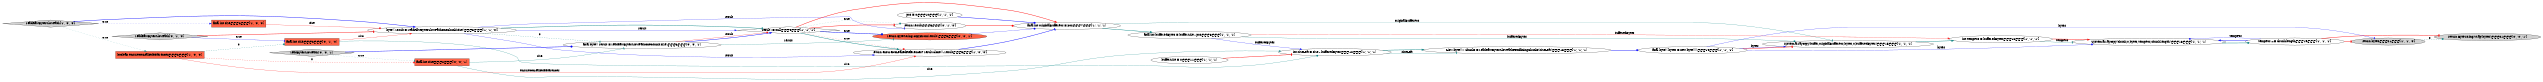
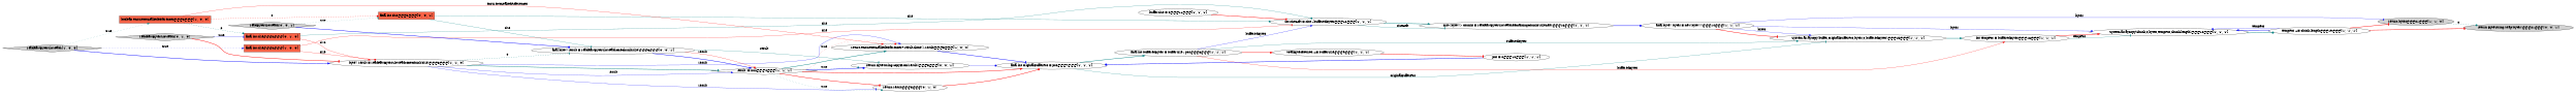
  digraph {
    rankdir=LR
    node [fillcolor=white shape=ellipse style=filled]
    edge [arrowhead=dot color=teal style=bold]
    n1 [fillcolor=tomato label="final int size@@@2@@@['0', '1', '0']" shape=box]
    n2 [label="byte(( result = readRawBytesSlowPathOneChunk(size)@@@3@@@['1', '1', '0']"]
    n3 [label="int sizeLeft = size - bufferedBytes@@@12@@@['1', '1', '1']"]
    n4 [label="return ensureNoLeakedReferences? result.clone(): result@@@5@@@['1', '0', '0']"]
    n5 [label="result != null@@@4@@@['1', '1', '1']" shape=diamond]
    n6 [label="return result@@@5@@@['0', '1', '0']"]
    n7 [label="final byte(( result = readRawBytesSlowPathOneChunk(size)@@@3@@@['0', '0', '1']"]
    n8 [label="List<byte((> chunks = readRawBytesSlowPathRemainingChunks(sizeLeft)@@@13@@@['1', '1', '1']"]
    n9 [label="int tempPos = bufferedBytes@@@16@@@['1', '1', '1']"]
    n10 [label="System.arraycopy(chunk,0,bytes,tempPos,chunk.length)@@@18@@@['1', '1', '1']"]
    n11 [label="tempPos += chunk.length@@@19@@@['1', '1', '1']"]
    n12 [fillcolor=lightgray label="readRawBytesSlowPath['0', '1', '0']" shape=diamond]
    n13 [label="final byte(( bytes = new byte((((@@@14@@@['1', '1', '1']"]
    n14 [fillcolor=lightgray label="return bytes@@@21@@@['1', '1', '0']"]
    n15 [label="System.arraycopy(buffer,originalBufferPos,bytes,0,bufferedBytes)@@@15@@@['1', '1', '1']"]
    n16 [label="final int originalBufferPos = pos@@@7@@@['1', '1', '1']"]
    n17 [label="final int bufferedBytes = bufferSize - pos@@@8@@@['1', '1', '1']"]
    n18 [fillcolor=lightgray label="return ByteString.wrap(bytes)@@@21@@@['0', '0', '1']"]
    n19 [label="bufferSize = 0@@@11@@@['1', '1', '1']"]
-   n20 [fillcolor=tomato label="return ByteString.copyFrom(result)@@@5@@@['0', '0', '1']"]
+   n20 [label="return ByteString.copyFrom(result)@@@5@@@['0', '0', '1']"]
    n21 [label="pos = 0@@@10@@@['1', '1', '1']"]
+   n22 [label="totalBytesRetired += bufferSize@@@9@@@['1', '1', '1']"]
    n23 [fillcolor=tomato label="final int size@@@2@@@['1', '0', '0']" shape=box]
    n24 [fillcolor=tomato label="final int size@@@2@@@['0', '0', '1']" shape=box]
    n25 [fillcolor=tomato label="boolean ensureNoLeakedReferences@@@2@@@['1', '0', '0']" shape=box]
    n26 [fillcolor=lightgray label="readBytesSlowPath['0', '0', '1']" shape=diamond]
    n27 [fillcolor=lightgray label="readRawBytesSlowPath['1', '0', '0']" shape=diamond]
    n1 -> n2 [arrowhead=normal color=red label=size style=solid]
    n1 -> n3 [label=size style=solid]
    n2 -> n4 [arrowhead=normal color=blue label=result style=solid]
    n2 -> n5 [arrowhead=tee]
    n2 -> n5 [arrowhead=normal color=blue label=result style=solid]
    n2 -> n6 [arrowhead=tee color=blue label=result style=solid]
    n2 -> n7 [arrowhead=tee label=0 style=dashed]
    n3 -> n8 [arrowhead=normal]
    n3 -> n8 [arrowhead=tee label=sizeLeft style=solid]
    n4 -> n16 [arrowhead=tee color=blue]
    n5 -> n4 [color=red label=true style=dotted]
    n5 -> n4 [arrowhead=normal]
    n5 -> n6 [label=true style=dotted]
    n5 -> n6 [arrowhead=tee color=red]
    n5 -> n16 [arrowhead=normal color=red]
    n5 -> n20 [label=true style=dotted]
    n5 -> n20 [color=blue]
    n6 -> n16 [color=red]
    n7 -> n5 [color=red label=result style=solid]
    n7 -> n5 [arrowhead=normal color=blue]
    n7 -> n20 [arrowhead=tee label=result style=solid]
    n8 -> n13 [color=blue]
    n9 -> n10 [arrowhead=tee label=tempPos style=solid]
    n9 -> n10 [arrowhead=normal color=red]
    n10 -> n11
    n11 -> n10 [arrowhead=normal color=blue]
    n11 -> n10 [color=blue label=tempPos style=solid]
    n11 -> n14 [arrowhead=tee color=red]
    n11 -> n18 [arrowhead=tee color=red]
    n12 -> n1 [arrowhead=tee color=blue label=true style=solid]
    n12 -> n2 [arrowhead=tee color=red]
    n13 -> n10 [color=blue label=bytes style=solid]
    n13 -> n14 [arrowhead=tee color=blue label=bytes style=solid]
    n13 -> n15 [arrowhead=tee color=red]
    n13 -> n15 [arrowhead=normal color=blue label=bytes style=solid]
    n14 -> n18 [label=0 style=dashed]
    n15 -> n9 [arrowhead=normal]
    n16 -> n15 [arrowhead=tee label=originalBufferPos style=solid]
    n16 -> n17 [arrowhead=normal]
    n17 -> n3 [arrowhead=normal color=blue label=bufferedBytes style=solid]
    n17 -> n9 [arrowhead=normal color=red label=bufferedBytes style=solid]
    n17 -> n15 [label=bufferedBytes style=solid]
+   n17 -> n22 [arrowhead=normal color=red]
    n19 -> n3 [arrowhead=tee color=red]
    n20 -> n16 [color=blue style=solid]
    n21 -> n16 [color=blue]
+   n22 -> n21 [arrowhead=tee color=red]
    n23 -> n2 [color=red label=size style=solid]
-   n24 -> n3 [arrowhead=normal label=size style=solid]
+   n23 -> n3 [arrowhead=tee color=red label=size style=solid]
+   n24 -> n3 [label=size style=solid]
    n24 -> n7 [arrowhead=tee label=size style=solid]
    n25 -> n1 [label=0 style=dashed]
    n25 -> n4 [arrowhead=normal color=red label=ensureNoLeakedReferences style=solid]
    n25 -> n24 [color=red label=0 style=dashed]
    n26 -> n7 [color=blue]
    n26 -> n24 [arrowhead=tee label=true style=dotted]
    n27 -> n2 [arrowhead=normal color=blue]
    n27 -> n23 [arrowhead=normal color=blue label=true style=dotted]
    n27 -> n25 [arrowhead=normal label=true style=dotted]
  }
